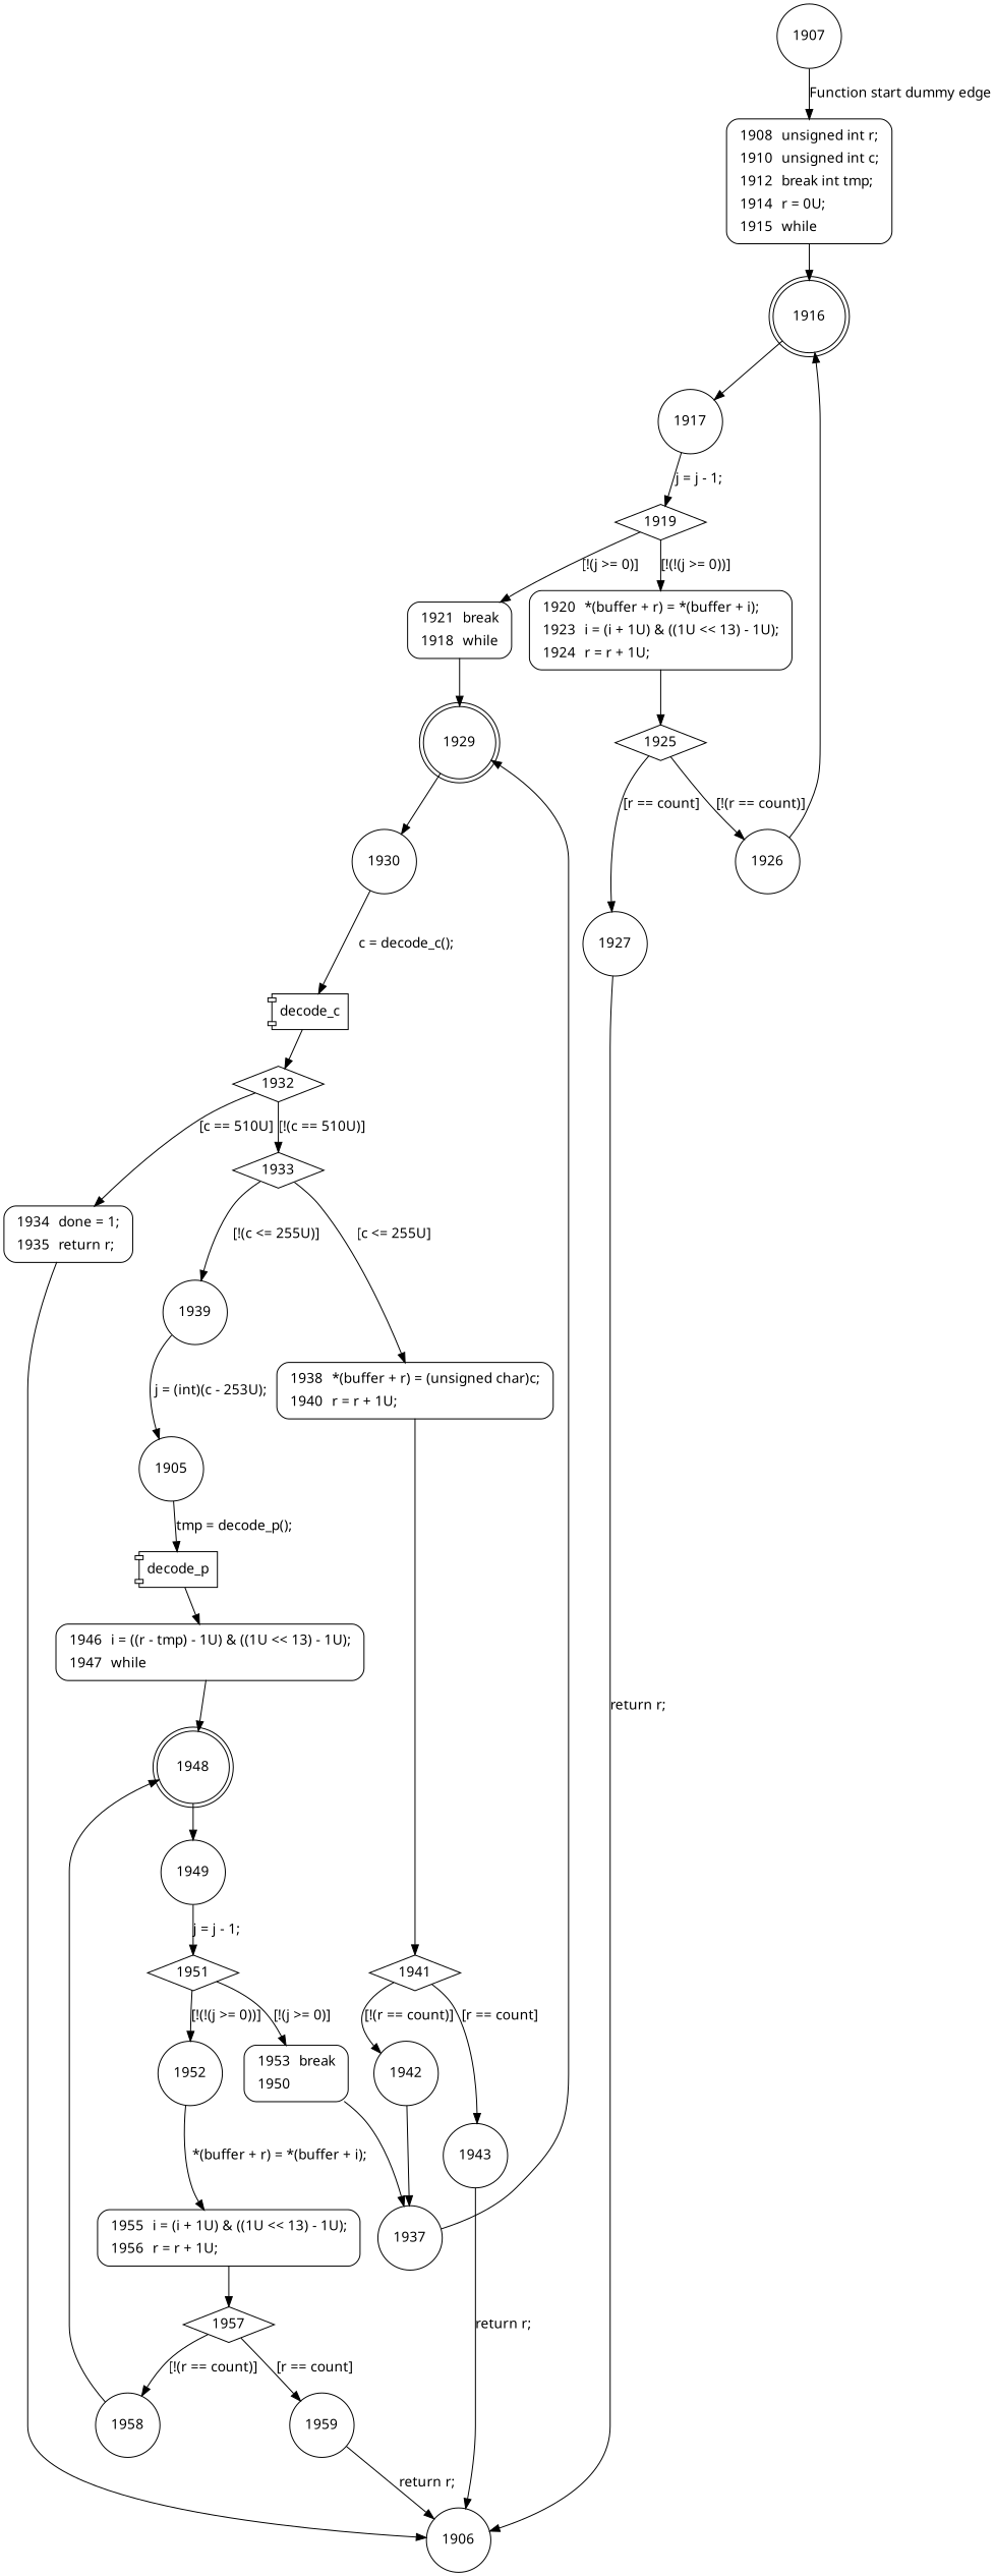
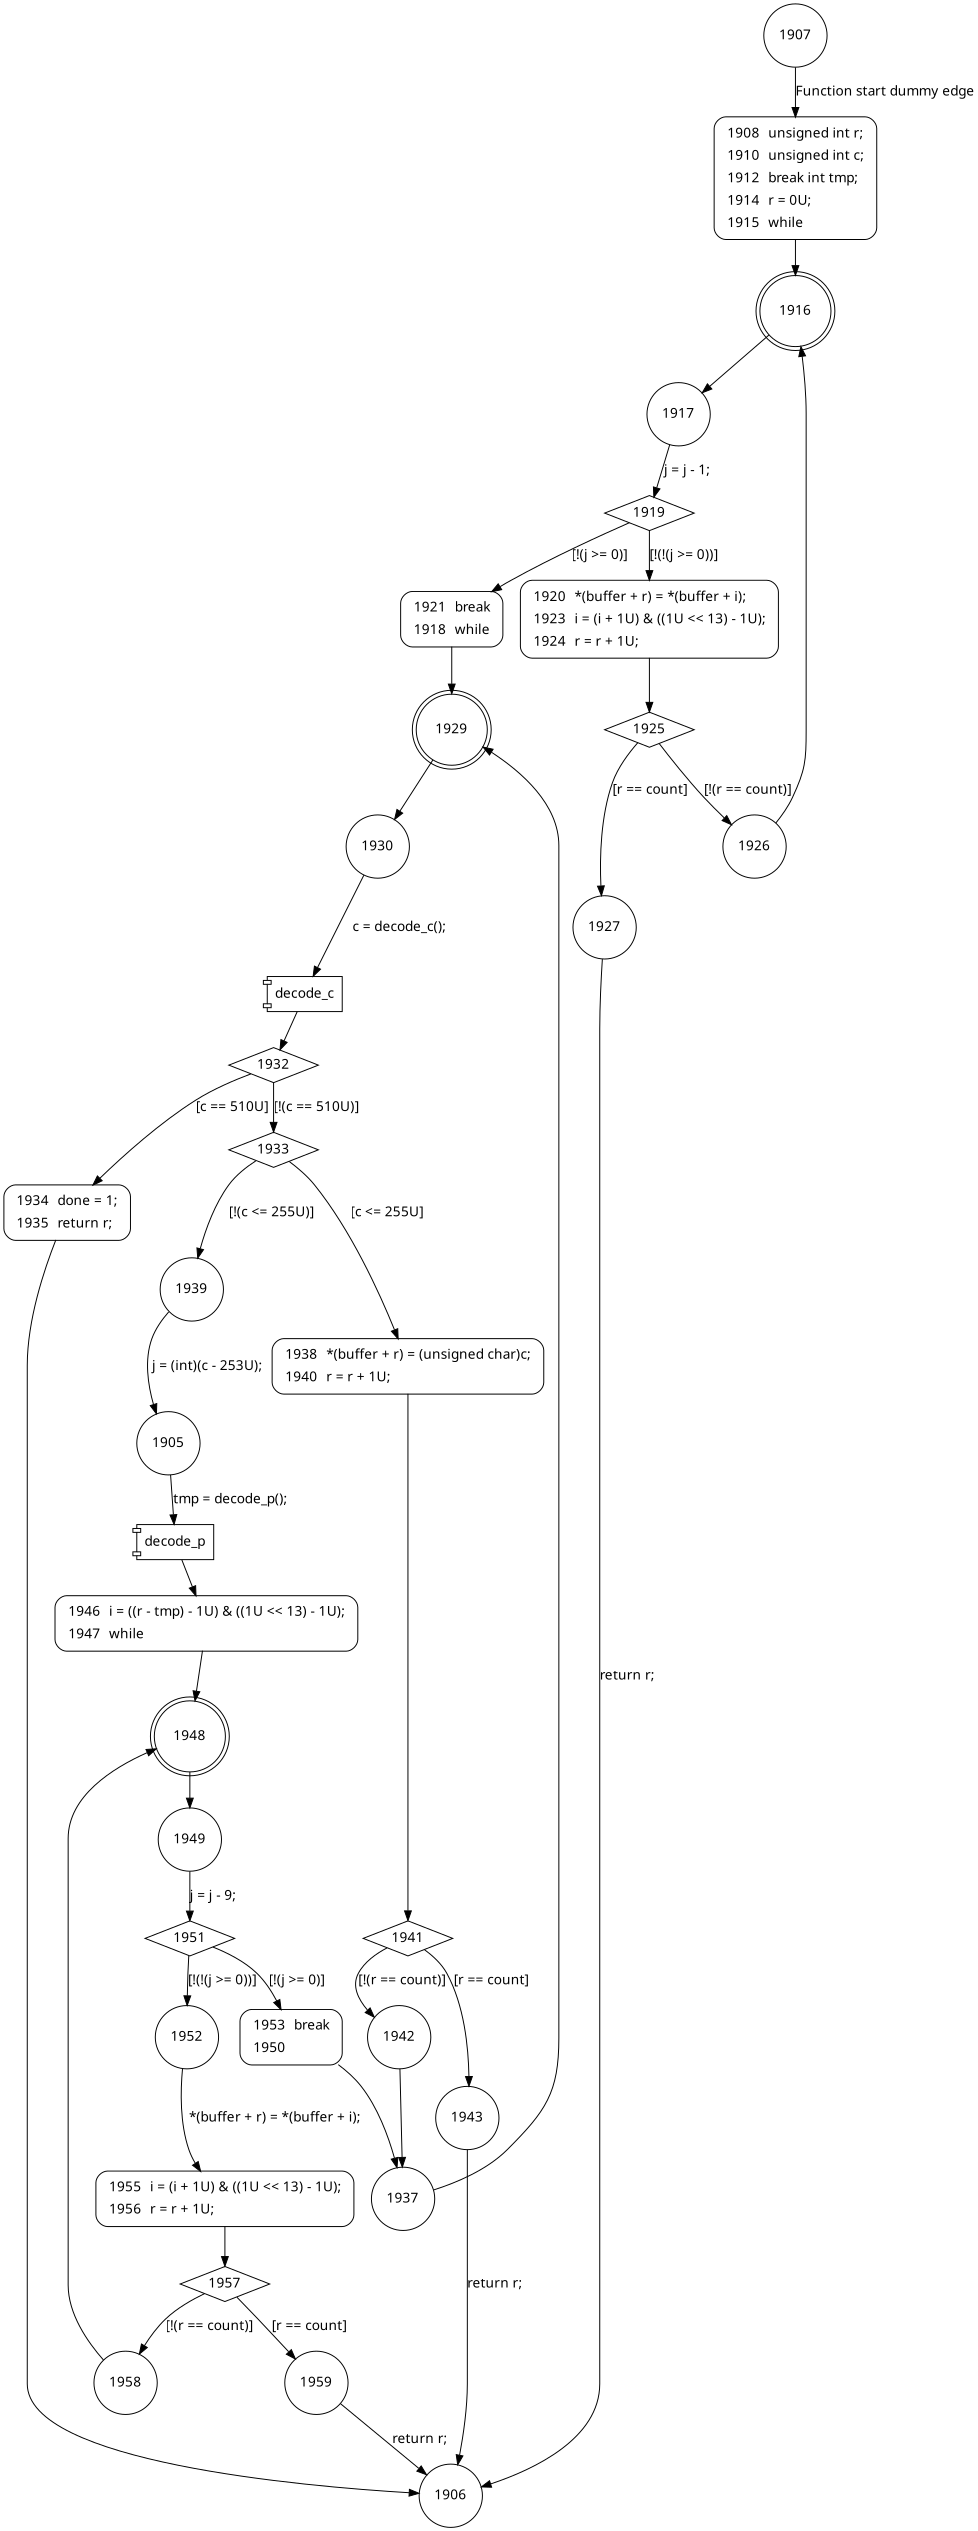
  digraph {
    fontname="Noto Sans"
    node [fontname="Noto Sans" shape=circle]
    edge [fontname="Noto Sans"]
    n1 [fillcolor=white label=<<table border="0" cellborder="0" cellpadding="3" bgcolor="white"><tr><td align="right">1908</td><td align="left">unsigned int r;</td></tr><tr><td align="right">1910</td><td align="left">unsigned int c;</td></tr><tr><td align="right">1912</td><td align="left">break int tmp;</td></tr><tr><td align="right">1914</td><td align="left">r = 0U;</td></tr><tr><td align="right">1915</td><td align="left">while</td></tr></table>> penwidth=1 shape=Mrecord style="filled,bold"]
    1907
    1916 [shape=doublecircle]
    1917
    1919 [shape=diamond]
    n6 [fillcolor=white label=<<table border="0" cellborder="0" cellpadding="3" bgcolor="white"><tr><td align="right">1920</td><td align="left">*(buffer + r) = *(buffer + i);</td></tr><tr><td align="right">1923</td><td align="left">i = (i + 1U) &amp; ((1U &lt;&lt; 13) - 1U);</td></tr><tr><td align="right">1924</td><td align="left">r = r + 1U;</td></tr></table>> penwidth=1 shape=Mrecord style="filled,bold"]
    n7 [fillcolor=white label=<<table border="0" cellborder="0" cellpadding="3" bgcolor="white"><tr><td align="right">1921</td><td align="left">break</td></tr><tr><td align="right">1918</td><td align="left">while</td></tr></table>> penwidth=1 shape=Mrecord style="filled,bold"]
    1925 [shape=diamond]
    1929 [shape=doublecircle]
    1926
    1927
    1930
    n13 [label=decode_c shape=component]
    1932 [shape=diamond]
    1933 [shape=diamond]
    n16 [fillcolor=white label=<<table border="0" cellborder="0" cellpadding="3" bgcolor="white"><tr><td align="right">1934</td><td align="left">done = 1;</td></tr><tr><td align="right">1935</td><td align="left">return r;</td></tr></table>> penwidth=1 shape=Mrecord style="filled,bold"]
    1939
    n18 [fillcolor=white label=<<table border="0" cellborder="0" cellpadding="3" bgcolor="white"><tr><td align="right">1938</td><td align="left">*(buffer + r) = (unsigned char)c;</td></tr><tr><td align="right">1940</td><td align="left">r = r + 1U;</td></tr></table>> penwidth=1 shape=Mrecord style="filled,bold"]
    1906
    n20 [label=1905]
    1941 [shape=diamond]
    n22 [label=decode_p shape=component]
    1942
    1943
    1937
    n26 [fillcolor=white label=<<table border="0" cellborder="0" cellpadding="3" bgcolor="white"><tr><td align="right">1946</td><td align="left">i = ((r - tmp) - 1U) &amp; ((1U &lt;&lt; 13) - 1U);</td></tr><tr><td align="right">1947</td><td align="left">while</td></tr></table>> penwidth=1 shape=Mrecord style="filled,bold"]
    1948 [shape=doublecircle]
    1949
    1951 [shape=diamond]
    1952
    n31 [fillcolor=white label=<<table border="0" cellborder="0" cellpadding="3" bgcolor="white"><tr><td align="right">1953</td><td align="left">break</td></tr><tr><td align="right">1950</td><td align="left"></td></tr></table>> penwidth=1 shape=Mrecord style="filled,bold"]
    n32 [fillcolor=white label=<<table border="0" cellborder="0" cellpadding="3" bgcolor="white"><tr><td align="right">1955</td><td align="left">i = (i + 1U) &amp; ((1U &lt;&lt; 13) - 1U);</td></tr><tr><td align="right">1956</td><td align="left">r = r + 1U;</td></tr></table>> penwidth=1 shape=Mrecord style="filled,bold"]
    1957 [shape=diamond]
    1958
    1959
    n1 -> 1916
    1907 -> n1 [label="Function start dummy edge"]
    1916 -> 1917
    1917 -> 1919 [label="j = j - 1;"]
    1919 -> n6 [label="[!(!(j >= 0))]"]
    1919 -> n7 [label="[!(j >= 0)]"]
    n6 -> 1925
    n7 -> 1929
    1925 -> 1926 [label="[!(r == count)]"]
    1925 -> 1927 [label="[r == count]"]
    1929 -> 1930
    1926 -> 1916
    1927 -> 1906 [label="return r;"]
    1930 -> n13 [label="c = decode_c();"]
    n13 -> 1932
    1932 -> 1933 [label="[!(c == 510U)]"]
    1932 -> n16 [label="[c == 510U]"]
    1933 -> 1939 [label="[!(c <= 255U)]"]
    1933 -> n18 [label="[c <= 255U]"]
    n16 -> 1906
    1939 -> n20 [label="j = (int)(c - 253U);"]
    n18 -> 1941
    n20 -> n22 [label="tmp = decode_p();"]
    1941 -> 1942 [label="[!(r == count)]"]
    1941 -> 1943 [label="[r == count]"]
    n22 -> n26
    1942 -> 1937
    1943 -> 1906 [label="return r;"]
    1937 -> 1929
    n26 -> 1948
    1948 -> 1949
-   1949 -> 1951 [label="j = j - 1;"]
+   1949 -> 1951 [label="j = j - 9;"]
    1951 -> 1952 [label="[!(!(j >= 0))]"]
    1951 -> n31 [label="[!(j >= 0)]"]
    1952 -> n32 [label="*(buffer + r) = *(buffer + i);"]
    n31 -> 1937
    n32 -> 1957
    1957 -> 1958 [label="[!(r == count)]"]
    1957 -> 1959 [label="[r == count]"]
    1958 -> 1948
    1959 -> 1906 [label="return r;"]
  }
